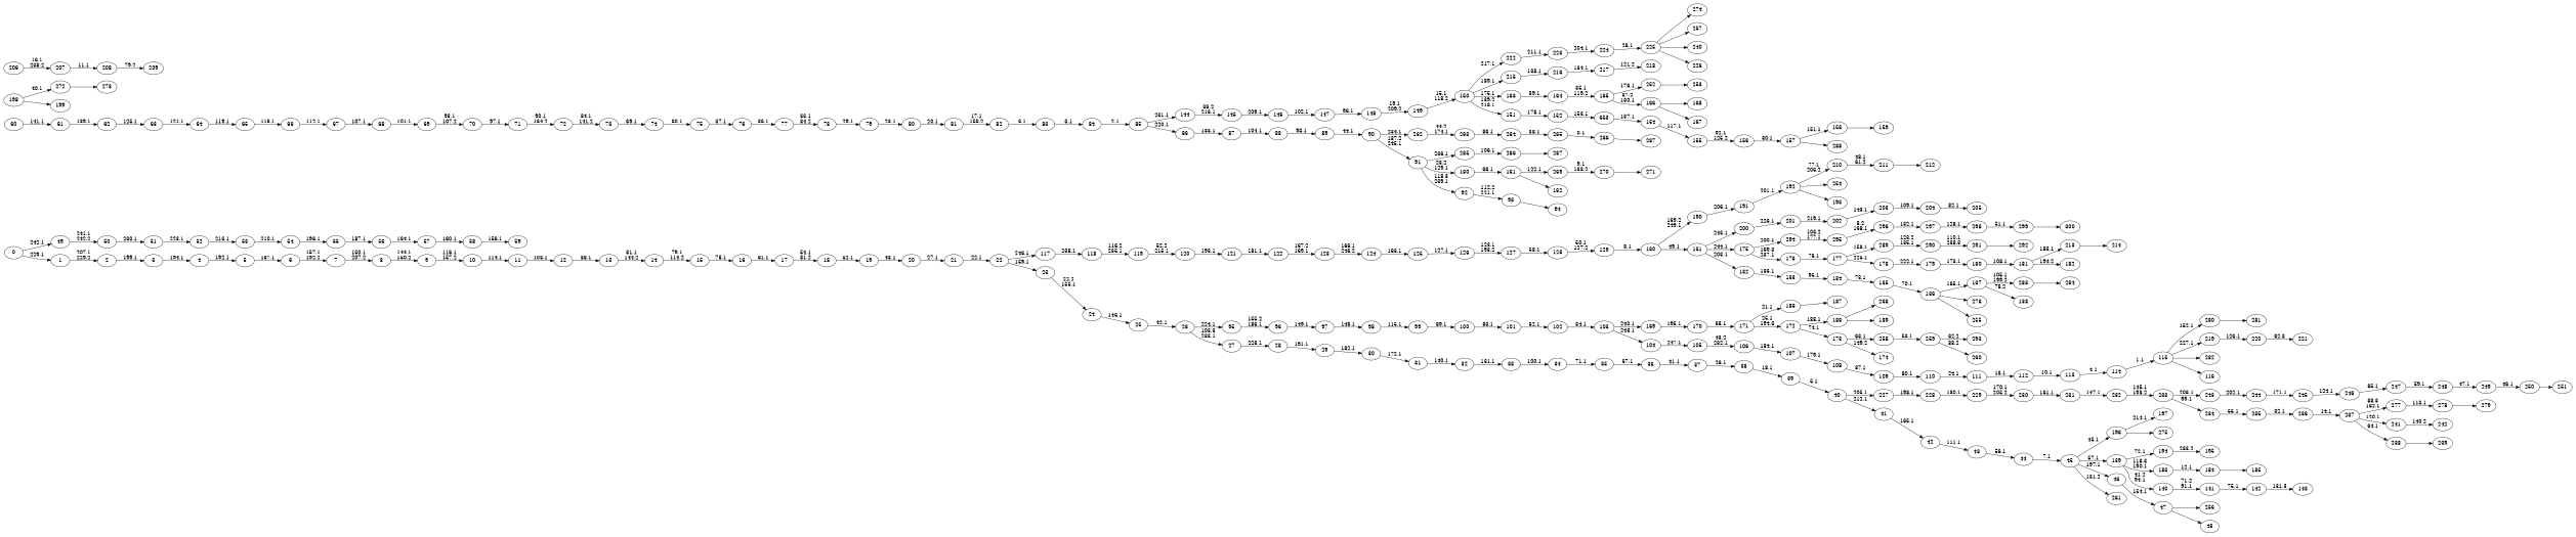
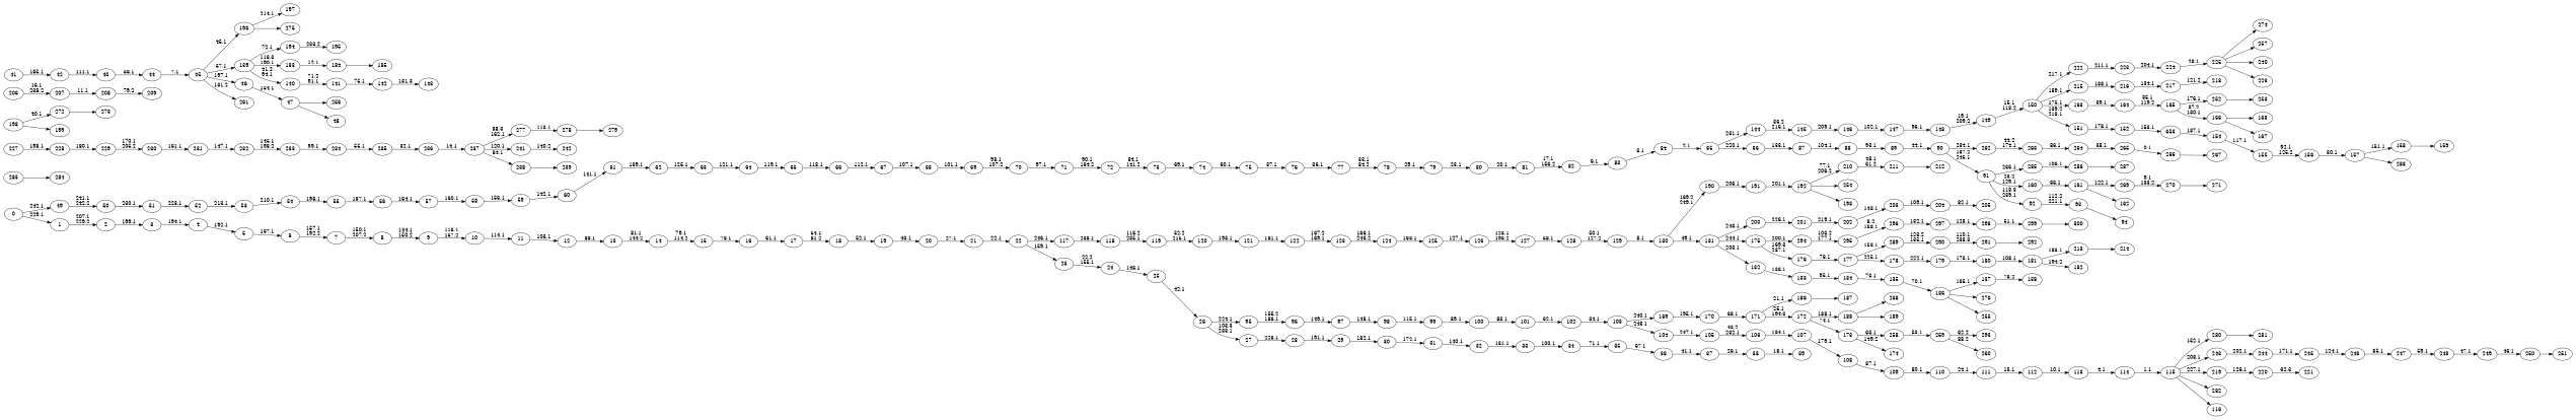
  digraph {
    rankdir=LR
    299
    300
    298
    297
    296
    295
    294
    291
    292
    290
    289
    286
    287
    285
    283
    284
    280
    281
    278
    279
    277
    272
    273
    270
    271
    269
    266
    267
    265
    264
    263
    262
    259
    293
    260
    258
    252
    253
    250
    251
    249
    248
    247
    246
    245
    244
    243
    241
    242
    238
    239
    237
    236
    235
    234
    233
    232
    231
    230
    229
    228
    227
    225
    274
    257
    240
    226
    224
    223
    222
    220
    221
    219
    217
    218
    216
    215
    213
    214
    211
    212
    210
    208
    209
    207
    206
    204
    205
    203
    202
    201
    200
    198
    199
    196
    197
    275
    194
    195
    192
    254
    193
    191
    190
    188
    268
    189
    186
    187
    184
    185
    183
    181
    182
    180
    179
    178
    177
    176
    175
    173
    174
    172
    171
    170
    169
    166
    168
    167
    165
    164
    163
    161
    162
    160
    158
    159
    157
    288
    156
    155
    154
    n143 [label=653]
    152
    151
    150
    149
    148
    147
    146
    145
    144
    142
    143
    141
    140
    139
    137
    138
    136
    276
    255
    135
    134
    133
    132
    131
    130
    129
    128
    127
    126
    125
    124
    123
    122
    121
    120
    119
    118
    117
    115
    282
    116
    114
    113
    112
    111
    110
    109
    108
    107
    106
    105
    104
    103
    102
    101
    100
    99
    98
    97
    96
    95
    93
    94
    92
    91
    90
    89
    88
    87
    86
    85
    84
    83
    82
    81
    80
    79
    78
    77
    76
    75
    74
    73
    72
    71
    70
    69
    68
    67
    66
    65
    64
    63
    62
    61
    60
    59
    58
    57
    56
    55
    54
    53
    52
    51
    50
    49
    47
    256
    48
    46
    45
    261
    44
    43
    42
    41
-   40
    39
    38
    37
    36
    35
    34
    33
    32
    31
    30
    29
    28
    27
    26
    25
    24
    23
    22
    21
    20
    19
    18
    17
    16
    15
    14
    13
    12
    11
    10
    9
    8
    7
    6
    5
    4
    3
    2
    1
    0
    299 -> 300
    298 -> 299 [label="51,1"]
    297 -> 298 [label="128,1"]
    296 -> 297 [label="132,1"]
    295 -> 296 [label="8,2\n168,1"]
    294 -> 295 [label="103,2\n177,1"]
    291 -> 292
    290 -> 291 [label="110,1\n238,3"]
    289 -> 290 [label="123,2\n135,1"]
    286 -> 287
    285 -> 286 [label="106,1"]
    283 -> 284
    280 -> 281
    278 -> 279
    277 -> 278 [label="113,1"]
    272 -> 273
    270 -> 271
    269 -> 270 [label="9,1\n133,2"]
    266 -> 267
    265 -> 266 [label="0,1"]
    264 -> 265 [label="38,1"]
    263 -> 264 [label="86,1"]
    262 -> 263 [label="44,2\n174,1"]
    259 -> 293 [label="62,2"]
    259 -> 260 [label="88,2"]
    258 -> 259 [label="53,1"]
    252 -> 253
    250 -> 251
    249 -> 250 [label="46,1"]
    248 -> 249 [label="47,1"]
    247 -> 248 [label="59,1"]
    246 -> 247 [label="85,1"]
    245 -> 246 [label="124,1"]
    244 -> 245 [label="171,1"]
    243 -> 244 [label="202,1"]
    241 -> 242 [label="140,2"]
    238 -> 239
    237 -> 277 [label="88,3\n162,1"]
    237 -> 241 [label="120,1"]
    237 -> 238 [label="64,1"]
    236 -> 237 [label="14,1"]
    235 -> 236 [label="32,1"]
    234 -> 235 [label="55,1"]
    233 -> 234 [label="99,1"]
    232 -> 233 [label="145,1\n198,2"]
    231 -> 232 [label="147,1"]
    230 -> 231 [label="161,1"]
    229 -> 230 [label="170,1\n205,2"]
    228 -> 229 [label="180,1"]
    227 -> 228 [label="198,1"]
    225 -> 274
    225 -> 257
    225 -> 240
    225 -> 226
    224 -> 225 [label="28,1"]
    223 -> 224 [label="204,1"]
    222 -> 223 [label="211,1"]
    220 -> 221 [label="62,3"]
    219 -> 220 [label="126,1"]
    217 -> 218 [label="121,2"]
    216 -> 217 [label="134,1"]
    215 -> 216 [label="138,1"]
    213 -> 214
    211 -> 212
    210 -> 211 [label="48,1\n61,2"]
    208 -> 209 [label="79,2"]
    207 -> 208 [label="11,1"]
    206 -> 207 [label="16,1\n238,2"]
    204 -> 205 [label="82,1"]
    203 -> 204 [label="109,1"]
    202 -> 203 [label="143,1"]
    201 -> 202 [label="219,1"]
    200 -> 201 [label="226,1"]
    198 -> 272 [label="40,1"]
    198 -> 199
    196 -> 197 [label="214,1"]
    196 -> 275
    194 -> 195 [label="233,2"]
    192 -> 210 [label="77,1\n206,2"]
    192 -> 254
    192 -> 193
    191 -> 192 [label="201,1"]
    190 -> 191 [label="206,1"]
    188 -> 268
    188 -> 189
    186 -> 187
    184 -> 185
    183 -> 184 [label="12,1"]
    181 -> 213 [label="183,1"]
    181 -> 182 [label="194,2"]
    180 -> 181 [label="108,1"]
    179 -> 180 [label="173,1"]
    178 -> 179 [label="222,1"]
    177 -> 289 [label="158,1"]
    177 -> 178 [label="225,1"]
    176 -> 177 [label="76,1"]
    175 -> 294 [label="200,1"]
    175 -> 176 [label="169,3\n237,1"]
    173 -> 258 [label="63,1"]
    173 -> 174 [label="149,2"]
    172 -> 188 [label="188,1"]
    172 -> 173 [label="74,1"]
    171 -> 186 [label="21,1"]
    171 -> 172 [label="25,1\n194,3"]
    170 -> 171 [label="68,1"]
    169 -> 170 [label="195,1"]
    166 -> 168
    166 -> 167
    165 -> 252 [label="176,1"]
    165 -> 166 [label="37,2\n130,1"]
    164 -> 165 [label="35,1\n119,2"]
    163 -> 164 [label="39,1"]
    161 -> 269 [label="122,1"]
    161 -> 162
    160 -> 161 [label="66,1"]
    158 -> 159
    157 -> 158 [label="151,1"]
    157 -> 288
    156 -> 157 [label="30,1"]
    155 -> 156 [label="92,1\n125,2"]
    154 -> 155 [label="117,1"]
    n143 -> 154 [label="137,1"]
    152 -> n143 [label="153,1"]
    151 -> 152 [label="178,1"]
    150 -> 222 [label="217,1"]
    150 -> 215 [label="189,1"]
    150 -> 163 [label="175,1"]
    150 -> 151 [label="139,2\n218,1"]
    149 -> 150 [label="15,1\n118,2"]
    148 -> 149 [label="19,1\n209,2"]
    147 -> 148 [label="96,1"]
    146 -> 147 [label="102,1"]
    145 -> 146 [label="209,1"]
    144 -> 145 [label="36,2\n216,1"]
    142 -> 143 [label="131,3"]
    141 -> 142 [label="75,1"]
    140 -> 141 [label="71,2\n91,1"]
    139 -> 194 [label="72,1"]
    139 -> 183 [label="116,3\n190,1"]
    139 -> 140 [label="41,2\n94,1"]
-   137 -> 283 [label="105,1\n199,2"]
    137 -> 138 [label="78,2"]
    136 -> 137 [label="185,1"]
    136 -> 276
    136 -> 255
    135 -> 136 [label="70,1"]
    134 -> 135 [label="73,1"]
    133 -> 134 [label="95,1"]
    132 -> 133 [label="136,1"]
    131 -> 200 [label="243,1"]
    131 -> 175 [label="244,1"]
    131 -> 132 [label="203,1"]
    130 -> 190 [label="169,2\n249,1"]
    130 -> 131 [label="49,1"]
    129 -> 130 [label="8,1"]
    128 -> 129 [label="50,1\n127,2"]
    127 -> 128 [label="58,1"]
    126 -> 127 [label="123,1\n193,2"]
    125 -> 126 [label="127,1"]
    124 -> 125 [label="163,1"]
    123 -> 124 [label="166,1\n246,2"]
    122 -> 123 [label="167,2\n169,1"]
    121 -> 122 [label="181,1"]
    120 -> 121 [label="193,1"]
    119 -> 120 [label="52,2\n215,1"]
    118 -> 119 [label="116,2\n235,1"]
    117 -> 118 [label="238,1"]
    115 -> 280 [label="152,1"]
-   233 -> 243 [label="208,1"]
+   115 -> 243 [label="208,1"]
    115 -> 219 [label="227,1"]
    115 -> 282
    115 -> 116
    114 -> 115 [label="1,1"]
    113 -> 114 [label="4,1"]
    112 -> 113 [label="10,1"]
    111 -> 112 [label="13,1"]
    110 -> 111 [label="24,1"]
    109 -> 110 [label="80,1"]
    108 -> 109 [label="87,1"]
    107 -> 108 [label="179,1"]
    106 -> 107 [label="184,1"]
    105 -> 106 [label="43,2\n232,1"]
    104 -> 105 [label="247,1"]
    103 -> 169 [label="240,1"]
    103 -> 104 [label="248,1"]
    102 -> 103 [label="34,1"]
    101 -> 102 [label="62,1"]
    100 -> 101 [label="83,1"]
    99 -> 100 [label="89,1"]
    98 -> 99 [label="115,1"]
    97 -> 98 [label="148,1"]
    96 -> 97 [label="149,1"]
    95 -> 96 [label="155,2\n186,1"]
    93 -> 94
    92 -> 93 [label="112,2\n221,1"]
    91 -> 285 [label="236,1"]
    91 -> 160 [label="23,2\n129,1"]
    91 -> 92 [label="118,3\n239,1"]
    90 -> 262 [label="234,1"]
    90 -> 91 [label="187,2\n245,1"]
    89 -> 90 [label="44,1"]
    88 -> 89 [label="93,1"]
    87 -> 88 [label="104,1"]
    86 -> 87 [label="133,1"]
    85 -> 144 [label="231,1"]
    85 -> 86 [label="220,1"]
    84 -> 85 [label="2,1"]
    83 -> 84 [label="3,1"]
    82 -> 83 [label="6,1"]
    81 -> 82 [label="17,1\n156,2"]
    80 -> 81 [label="20,1"]
    79 -> 80 [label="23,1"]
    78 -> 79 [label="29,1"]
    77 -> 78 [label="33,1\n84,2"]
    76 -> 77 [label="36,1"]
    75 -> 76 [label="37,1"]
    74 -> 75 [label="60,1"]
    73 -> 74 [label="69,1"]
    72 -> 73 [label="84,1\n141,2"]
    71 -> 72 [label="90,1\n164,2"]
    70 -> 71 [label="97,1"]
    69 -> 70 [label="98,1\n107,2"]
    68 -> 69 [label="101,1"]
    67 -> 68 [label="107,1"]
    66 -> 67 [label="112,1"]
    65 -> 66 [label="118,1"]
    64 -> 65 [label="119,1"]
    63 -> 64 [label="121,1"]
    62 -> 63 [label="125,1"]
    61 -> 62 [label="139,1"]
    60 -> 61 [label="141,1"]
+   59 -> 60 [label="142,1"]
    58 -> 59 [label="156,1"]
    57 -> 58 [label="160,1"]
    56 -> 57 [label="164,1"]
    55 -> 56 [label="187,1"]
    54 -> 55 [label="196,1"]
    53 -> 54 [label="210,1"]
    52 -> 53 [label="213,1"]
    51 -> 52 [label="223,1"]
    50 -> 51 [label="230,1"]
    49 -> 50 [label="241,1\n242,2"]
    47 -> 256
    47 -> 48
    46 -> 47 [label="154,1"]
    45 -> 196 [label="45,1"]
    45 -> 139 [label="57,1"]
    45 -> 46 [label="197,1"]
    45 -> 261 [label="131,2"]
    44 -> 45 [label="7,1"]
    43 -> 44 [label="56,1"]
    42 -> 43 [label="111,1"]
    41 -> 42 [label="165,1"]
-   40 -> 227 [label="205,1"]
-   40 -> 41 [label="212,1"]
-   39 -> 40 [label="5,1"]
    38 -> 39 [label="18,1"]
    37 -> 38 [label="26,1"]
    36 -> 37 [label="41,1"]
    35 -> 36 [label="67,1"]
    34 -> 35 [label="71,1"]
    33 -> 34 [label="100,1"]
    32 -> 33 [label="131,1"]
    31 -> 32 [label="140,1"]
    30 -> 31 [label="172,1"]
    29 -> 30 [label="182,1"]
    28 -> 29 [label="191,1"]
    27 -> 28 [label="228,1"]
    26 -> 95 [label="224,1"]
    26 -> 27 [label="103,3\n233,1"]
    25 -> 26 [label="42,1"]
    24 -> 25 [label="146,1"]
    23 -> 24 [label="22,2\n155,1"]
    22 -> 117 [label="246,1"]
    22 -> 23 [label="159,1"]
    21 -> 22 [label="22,1"]
    20 -> 21 [label="27,1"]
    19 -> 20 [label="43,1"]
    18 -> 19 [label="52,1"]
    17 -> 18 [label="54,1\n81,2"]
    16 -> 17 [label="61,1"]
    15 -> 16 [label="78,1"]
    14 -> 15 [label="79,1\n114,2"]
    13 -> 14 [label="81,1\n144,2"]
    12 -> 13 [label="88,1"]
    11 -> 12 [label="103,1"]
    10 -> 11 [label="114,1"]
    9 -> 10 [label="116,1\n157,2"]
    8 -> 9 [label="144,1\n150,2"]
    7 -> 8 [label="150,1\n207,2"]
    6 -> 7 [label="157,1\n192,2"]
    5 -> 6 [label="167,1"]
    4 -> 5 [label="192,1"]
    3 -> 4 [label="194,1"]
    2 -> 3 [label="199,1"]
    1 -> 2 [label="207,1\n229,2"]
    0 -> 49 [label="242,1"]
    0 -> 1 [label="229,1"]
  }
